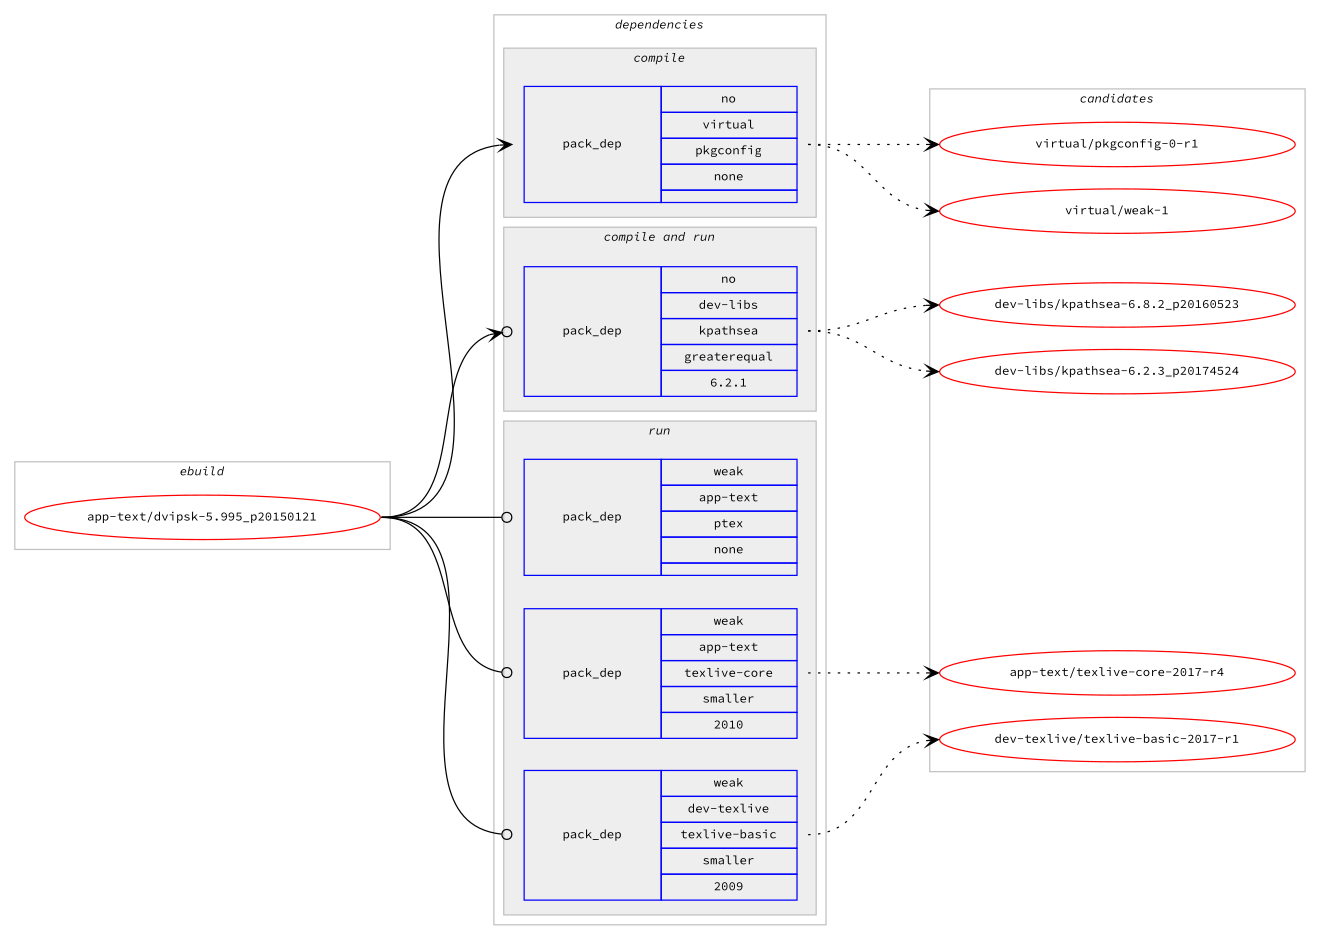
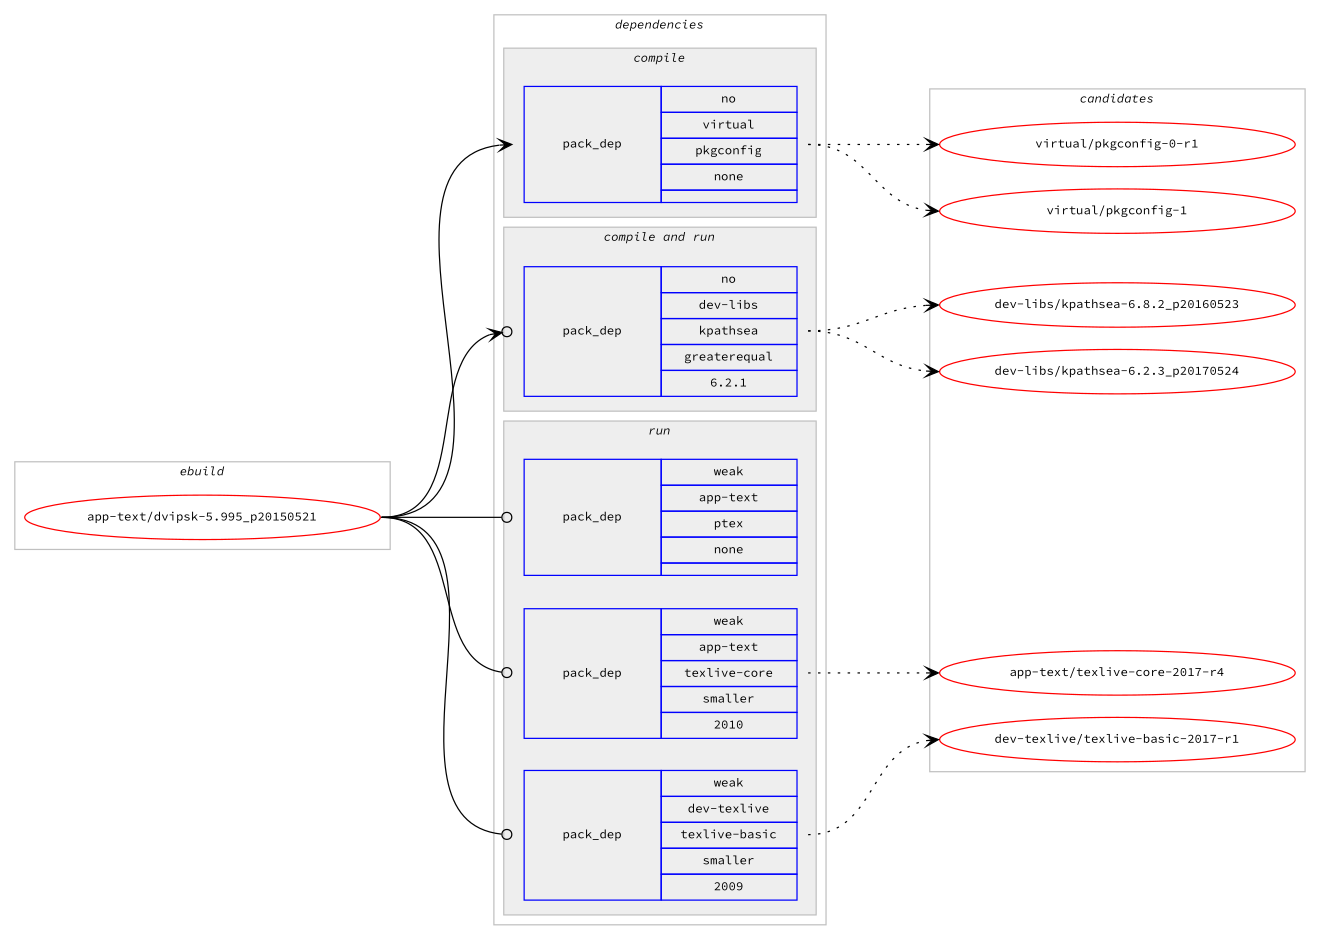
  digraph {
    compound=true
    concentrate=true
    fontname="Source Code Pro"
    fontsize=10
    newrank=true
    rankdir=LR
    ranksep=1.5
    node [color=red fontname="Source Code Pro" fontsize=10]
    edge [arrowhead=vee fontname="Source Code Pro" headport=w style=dotted tailport=e weight=100]
-   n1 [label="app-text/dvipsk-5.995_p20150121" width=4]
+   n1 [label="app-text/dvipsk-5.995_p20150521" width=4]
    n2 [color=blue label=<<TABLE BORDER="0" CELLBORDER="1" CELLSPACING="0" CELLPADDING="4" WIDTH="220"><TR><TD ROWSPAN="6" CELLPADDING="30">pack_dep</TD></TR><TR><TD WIDTH="110">no</TD></TR><TR><TD>virtual</TD></TR><TR><TD>pkgconfig</TD></TR><TR><TD>none</TD></TR><TR><TD></TD></TR></TABLE>> shape=none]
    n3 [color=blue label=<<TABLE BORDER="0" CELLBORDER="1" CELLSPACING="0" CELLPADDING="4" WIDTH="220"><TR><TD ROWSPAN="6" CELLPADDING="30">pack_dep</TD></TR><TR><TD WIDTH="110">no</TD></TR><TR><TD>dev-libs</TD></TR><TR><TD>kpathsea</TD></TR><TR><TD>greaterequal</TD></TR><TR><TD>6.2.1</TD></TR></TABLE>> shape=none]
    n4 [color=blue label=<<TABLE BORDER="0" CELLBORDER="1" CELLSPACING="0" CELLPADDING="4" WIDTH="220"><TR><TD ROWSPAN="6" CELLPADDING="30">pack_dep</TD></TR><TR><TD WIDTH="110">weak</TD></TR><TR><TD>app-text</TD></TR><TR><TD>ptex</TD></TR><TR><TD>none</TD></TR><TR><TD></TD></TR></TABLE>> shape=none]
    n5 [color=blue label=<<TABLE BORDER="0" CELLBORDER="1" CELLSPACING="0" CELLPADDING="4" WIDTH="220"><TR><TD ROWSPAN="6" CELLPADDING="30">pack_dep</TD></TR><TR><TD WIDTH="110">weak</TD></TR><TR><TD>app-text</TD></TR><TR><TD>texlive-core</TD></TR><TR><TD>smaller</TD></TR><TR><TD>2010</TD></TR></TABLE>> shape=none]
    n6 [color=blue label=<<TABLE BORDER="0" CELLBORDER="1" CELLSPACING="0" CELLPADDING="4" WIDTH="220"><TR><TD ROWSPAN="6" CELLPADDING="30">pack_dep</TD></TR><TR><TD WIDTH="110">weak</TD></TR><TR><TD>dev-texlive</TD></TR><TR><TD>texlive-basic</TD></TR><TR><TD>smaller</TD></TR><TR><TD>2009</TD></TR></TABLE>> shape=none]
    n7 [label="virtual/pkgconfig-0-r1" width=4]
-   n8 [label="virtual/weak-1" width=4]
+   n8 [label="virtual/pkgconfig-1" width=4]
    n9 [label="dev-libs/kpathsea-6.8.2_p20160523" width=4]
-   n10 [label="dev-libs/kpathsea-6.2.3_p20174524" width=4]
+   n10 [label="dev-libs/kpathsea-6.2.3_p20170524" width=4]
    n11 [label="app-text/texlive-core-2017-r4" width=4]
    n12 [label="dev-texlive/texlive-basic-2017-r1" width=4]
    subgraph cluster_1 {
      color=gray
      label=<<i>ebuild</i>>
      rank=same
      n1
    }
    subgraph cluster_2 {
      color=gray
      label=<<i>dependencies</i>>
      subgraph cluster_3 {
        color=gray
        fillcolor="#eeeeee"
        label=<<i>compile</i>>
        style=filled
        subgraph sub_4 {
          color=gray
          fillcolor="#eeeeee"
          label=<<i>compile</i>>
          style=filled
          n2
        }
      }
      subgraph cluster_5 {
        color=gray
        fillcolor="#eeeeee"
        label=<<i>compile and run</i>>
        style=filled
        subgraph sub_6 {
          color=gray
          fillcolor="#eeeeee"
          label=<<i>compile and run</i>>
          style=filled
          n3
        }
      }
      subgraph cluster_7 {
        color=gray
        fillcolor="#eeeeee"
        label=<<i>run</i>>
        style=filled
        subgraph sub_8 {
          color=gray
          fillcolor="#eeeeee"
          label=<<i>run</i>>
          style=filled
          n4
        }
        subgraph sub_9 {
          color=gray
          fillcolor="#eeeeee"
          label=<<i>run</i>>
          style=filled
          n5
        }
        subgraph sub_10 {
          color=gray
          fillcolor="#eeeeee"
          label=<<i>run</i>>
          style=filled
          n6
        }
      }
    }
    subgraph cluster_11 {
      color=gray
      label=<<i>candidates</i>>
      rank=same
      subgraph sub_12 {
        color=black
        label=<<i>candidates</i>>
        nodesep=1
        rank=same
        n7
        n8
      }
      subgraph sub_13 {
        color=black
        label=<<i>candidates</i>>
        nodesep=1
        rank=same
        n9
        n10
      }
      subgraph sub_14 {
        color=black
        label=<<i>candidates</i>>
        nodesep=1
        rank=same
      }
      subgraph sub_15 {
        color=black
        label=<<i>candidates</i>>
        nodesep=1
        rank=same
        n11
      }
      subgraph sub_16 {
        color=black
        label=<<i>candidates</i>>
        nodesep=1
        rank=same
        n12
      }
    }
    n1 -> n2 [style=solid weight=20]
    n1 -> n3 [arrowhead=odotvee style=solid weight=20]
    n1 -> n4 [arrowhead=odot style=solid weight=20]
    n1 -> n5 [arrowhead=odot style=solid weight=20]
    n1 -> n6 [arrowhead=odot style=solid weight=20]
    n2 -> n7
    n2 -> n8
    n3 -> n9
    n3 -> n10
    n5 -> n11
    n6 -> n12
  }
